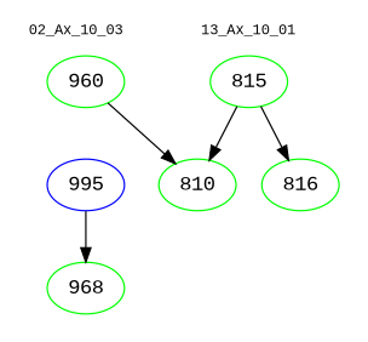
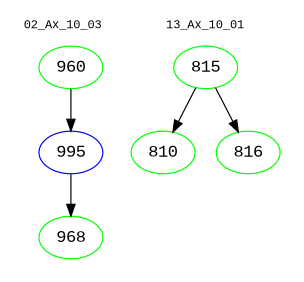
  digraph {
    fontname="Liberation Mono"
    node [color=green fontname="Liberation Mono"]
    edge [color=black fontname="Liberation Mono"]
    n1 [label=960]
    n2 [label=968]
    n3 [color=blue label=995]
    n4 [label=815]
    n5 [label=810]
    n6 [label=816]
    subgraph cluster_1 {
      color=white
      fontsize=10
      label="02_Ax_10_03"
      n1
      n2
      n3
    }
    subgraph cluster_2 {
      color=white
      fontsize=10
      label="13_Ax_10_01"
      n4
      n5
      n6
    }
-   n1 -> n5
+   n1 -> n3
    n3 -> n2
    n4 -> n5
    n4 -> n6
  }
